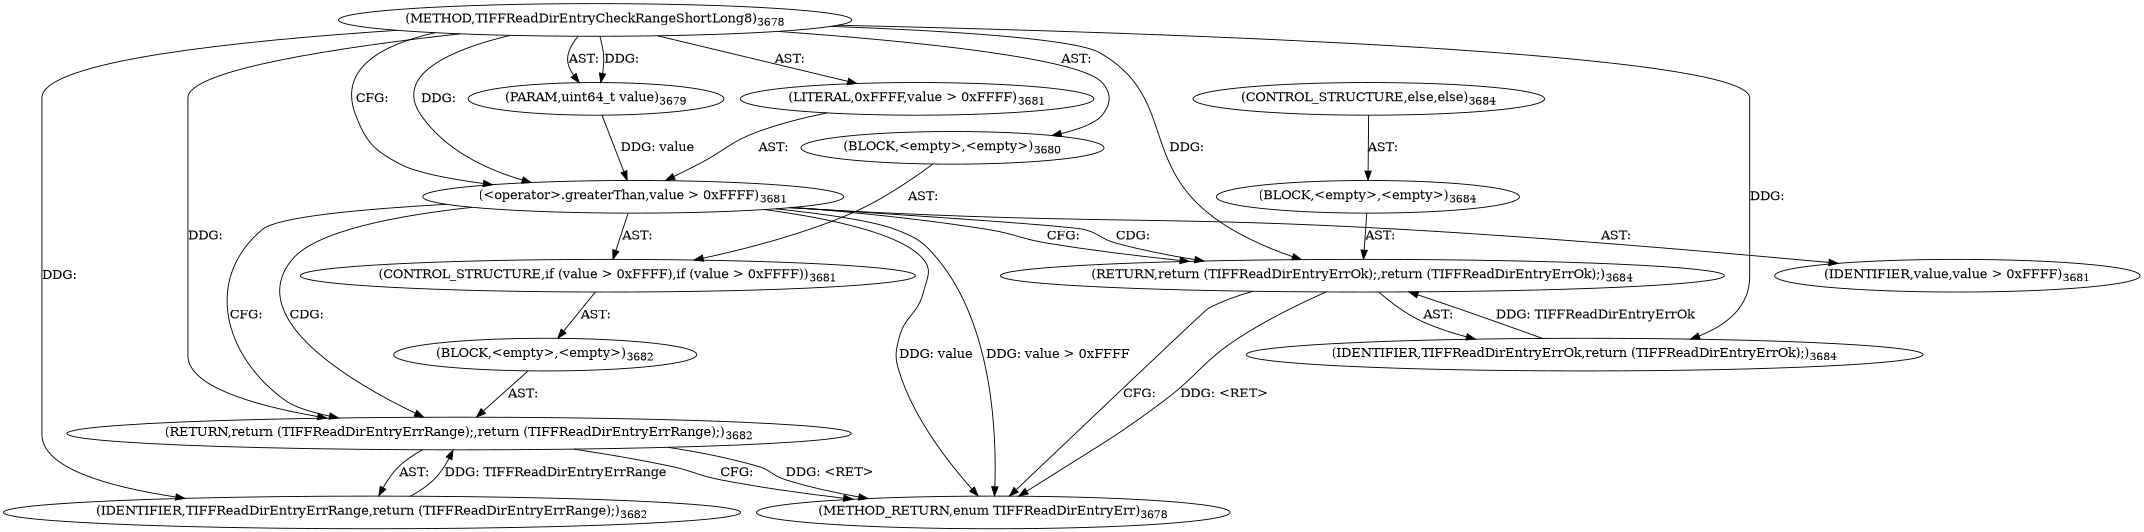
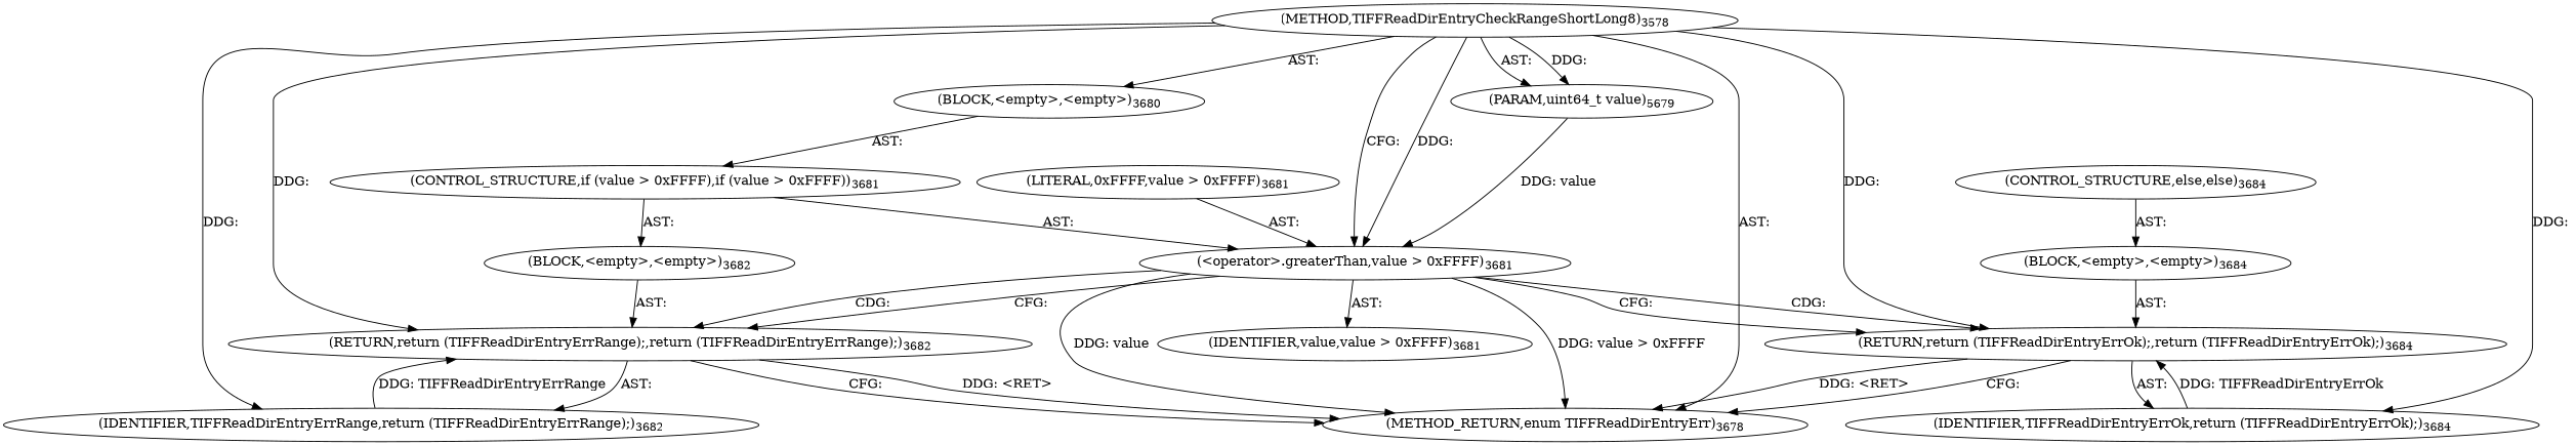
  digraph {
-   n1 [label=<(METHOD,TIFFReadDirEntryCheckRangeShortLong8)<SUB>3678</SUB>>]
-   n2 [label=<(PARAM,uint64_t value)<SUB>3679</SUB>>]
+   n1 [label=<(METHOD,TIFFReadDirEntryCheckRangeShortLong8)<SUB>3578</SUB>>]
+   n2 [label=<(PARAM,uint64_t value)<SUB>5679</SUB>>]
    n3 [label=<(BLOCK,&lt;empty&gt;,&lt;empty&gt;)<SUB>3680</SUB>>]
    n4 [label=<(&lt;operator&gt;.greaterThan,value &gt; 0xFFFF)<SUB>3681</SUB>>]
    n5 [label=<(RETURN,return (TIFFReadDirEntryErrRange);,return (TIFFReadDirEntryErrRange);)<SUB>3682</SUB>>]
    n6 [label=<(IDENTIFIER,TIFFReadDirEntryErrRange,return (TIFFReadDirEntryErrRange);)<SUB>3682</SUB>>]
    n7 [label=<(RETURN,return (TIFFReadDirEntryErrOk);,return (TIFFReadDirEntryErrOk);)<SUB>3684</SUB>>]
    n8 [label=<(IDENTIFIER,TIFFReadDirEntryErrOk,return (TIFFReadDirEntryErrOk);)<SUB>3684</SUB>>]
    n9 [label=<(METHOD_RETURN,enum TIFFReadDirEntryErr)<SUB>3678</SUB>>]
    n10 [label=<(CONTROL_STRUCTURE,if (value &gt; 0xFFFF),if (value &gt; 0xFFFF))<SUB>3681</SUB>>]
    n11 [label=<(IDENTIFIER,value,value &gt; 0xFFFF)<SUB>3681</SUB>>]
    n12 [label=<(BLOCK,&lt;empty&gt;,&lt;empty&gt;)<SUB>3682</SUB>>]
    n13 [label=<(CONTROL_STRUCTURE,else,else)<SUB>3684</SUB>>]
    n14 [label=<(BLOCK,&lt;empty&gt;,&lt;empty&gt;)<SUB>3684</SUB>>]
    n15 [label=<(LITERAL,0xFFFF,value &gt; 0xFFFF)<SUB>3681</SUB>>]
    n1 -> n2 [label="AST: "]
    n1 -> n2 [label="DDG: "]
    n1 -> n3 [label="AST: "]
    n1 -> n4 [label="CFG: "]
    n1 -> n4 [label="DDG: "]
    n1 -> n5 [label="DDG: "]
    n1 -> n6 [label="DDG: "]
    n1 -> n7 [label="DDG: "]
    n1 -> n8 [label="DDG: "]
-   n1 -> n15 [label="AST: "]
+   n1 -> n9 [label="AST: "]
    n2 -> n4 [label="DDG: value"]
    n3 -> n10 [label="AST: "]
    n4 -> n5 [label="CFG: "]
    n4 -> n5 [label="CDG: "]
    n4 -> n7 [label="CFG: "]
    n4 -> n7 [label="CDG: "]
    n4 -> n9 [label="DDG: value"]
    n4 -> n9 [label="DDG: value &gt; 0xFFFF"]
    n4 -> n11 [label="AST: "]
    n5 -> n6 [label="AST: "]
    n5 -> n9 [label="CFG: "]
    n5 -> n9 [label="DDG: &lt;RET&gt;"]
    n6 -> n5 [label="DDG: TIFFReadDirEntryErrRange"]
    n7 -> n8 [label="AST: "]
    n7 -> n9 [label="CFG: "]
    n7 -> n9 [label="DDG: &lt;RET&gt;"]
    n8 -> n7 [label="DDG: TIFFReadDirEntryErrOk"]
-   n4 -> n10 [label="AST: "]
+   n10 -> n4 [label="AST: "]
    n10 -> n12 [label="AST: "]
    n12 -> n5 [label="AST: "]
    n13 -> n14 [label="AST: "]
    n14 -> n7 [label="AST: "]
    n15 -> n4 [label="AST: "]
  }
